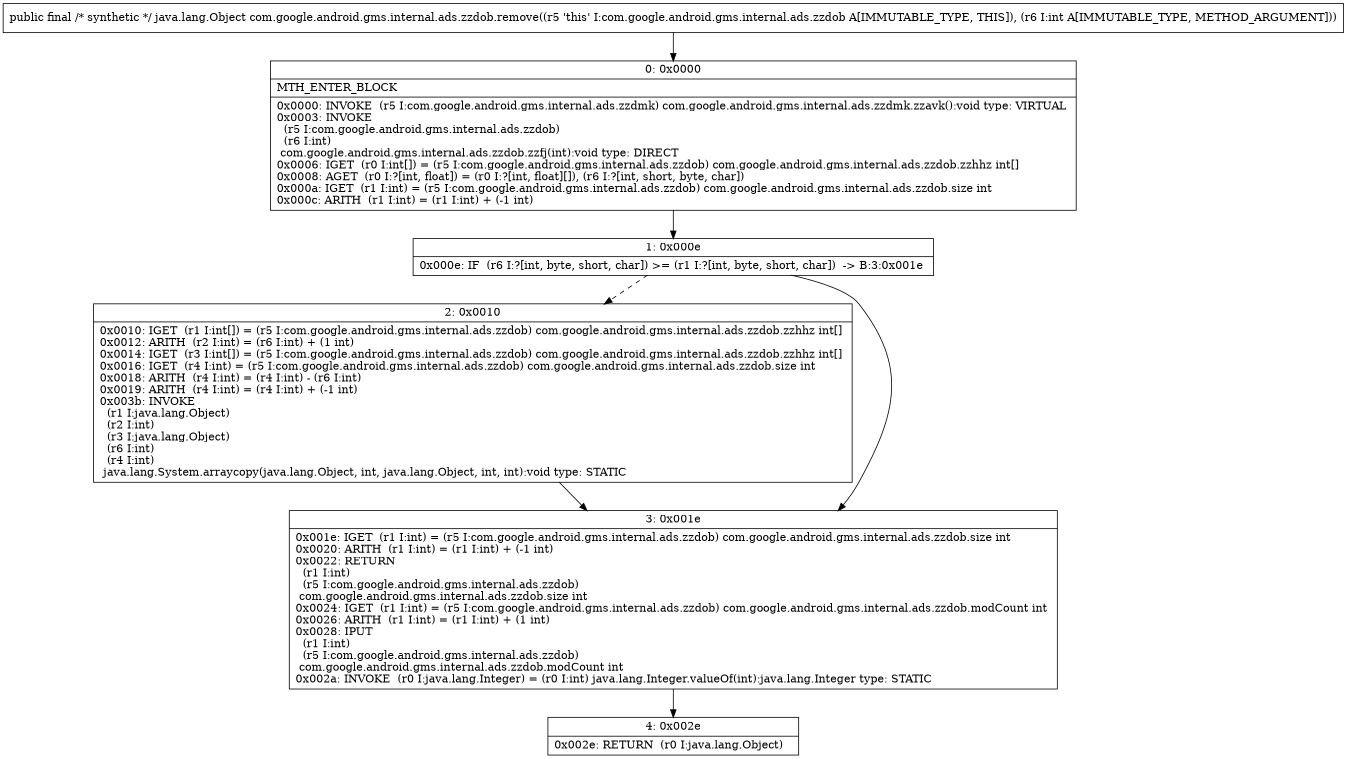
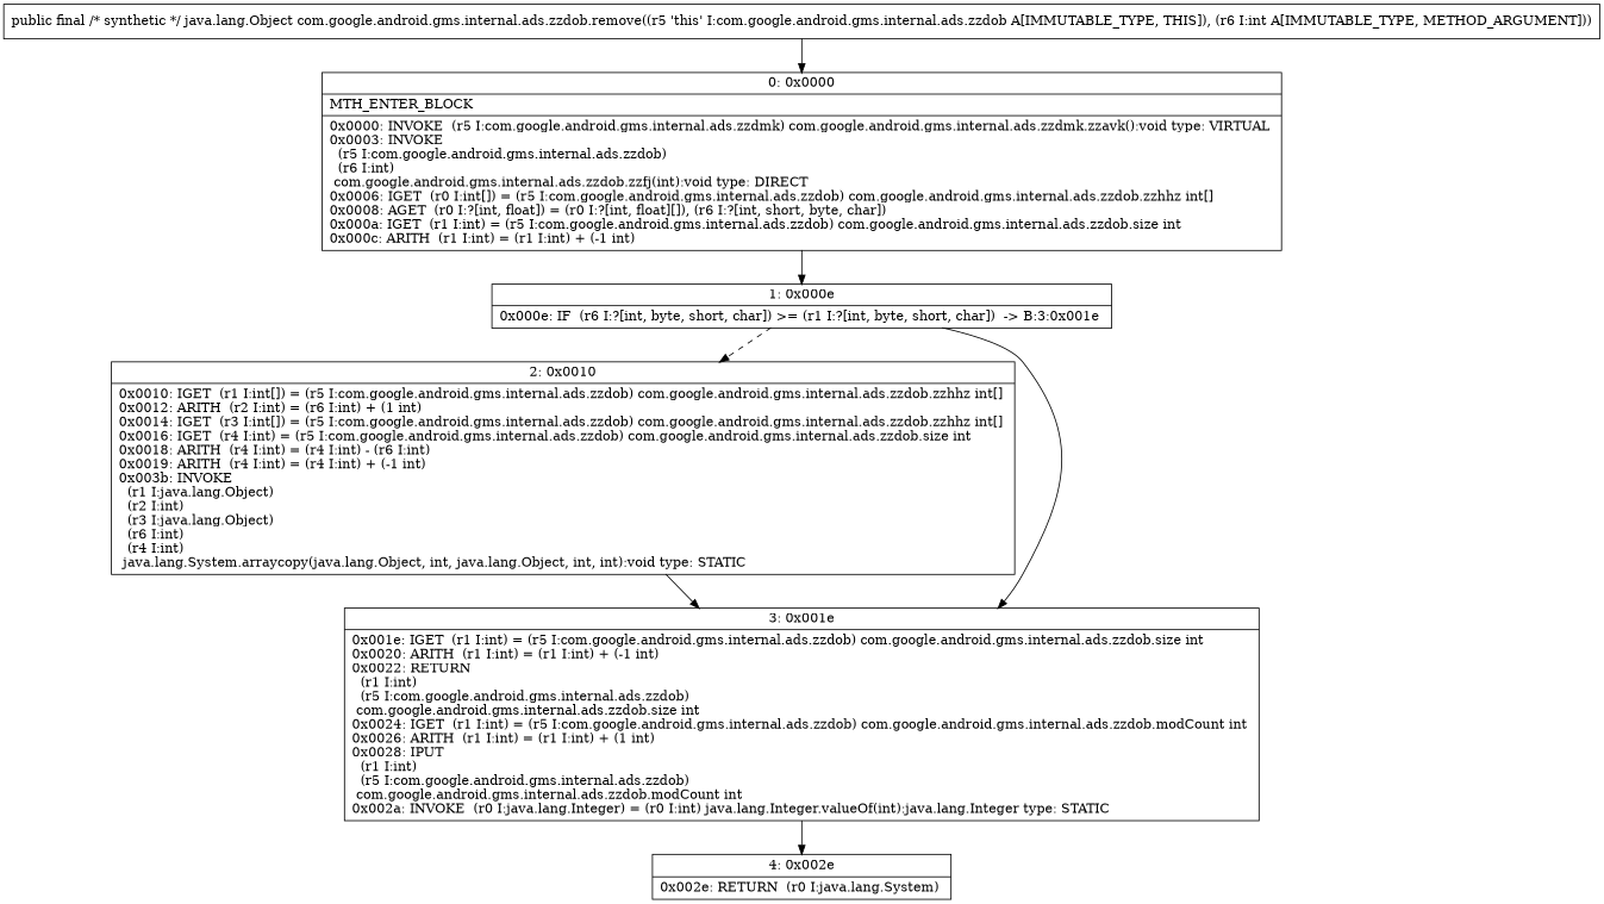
  digraph {
    node [shape=record]
    n1 [label="{0\:\ 0x0000|MTH_ENTER_BLOCK\l|0x0000: INVOKE  (r5 I:com.google.android.gms.internal.ads.zzdmk) com.google.android.gms.internal.ads.zzdmk.zzavk():void type: VIRTUAL \l0x0003: INVOKE  \l  (r5 I:com.google.android.gms.internal.ads.zzdob)\l  (r6 I:int)\l com.google.android.gms.internal.ads.zzdob.zzfj(int):void type: DIRECT \l0x0006: IGET  (r0 I:int[]) = (r5 I:com.google.android.gms.internal.ads.zzdob) com.google.android.gms.internal.ads.zzdob.zzhhz int[] \l0x0008: AGET  (r0 I:?[int, float]) = (r0 I:?[int, float][]), (r6 I:?[int, short, byte, char]) \l0x000a: IGET  (r1 I:int) = (r5 I:com.google.android.gms.internal.ads.zzdob) com.google.android.gms.internal.ads.zzdob.size int \l0x000c: ARITH  (r1 I:int) = (r1 I:int) + (\-1 int) \l}"]
    n2 [label="{1\:\ 0x000e|0x000e: IF  (r6 I:?[int, byte, short, char]) \>= (r1 I:?[int, byte, short, char])  \-\> B:3:0x001e \l}"]
    n3 [label="{2\:\ 0x0010|0x0010: IGET  (r1 I:int[]) = (r5 I:com.google.android.gms.internal.ads.zzdob) com.google.android.gms.internal.ads.zzdob.zzhhz int[] \l0x0012: ARITH  (r2 I:int) = (r6 I:int) + (1 int) \l0x0014: IGET  (r3 I:int[]) = (r5 I:com.google.android.gms.internal.ads.zzdob) com.google.android.gms.internal.ads.zzdob.zzhhz int[] \l0x0016: IGET  (r4 I:int) = (r5 I:com.google.android.gms.internal.ads.zzdob) com.google.android.gms.internal.ads.zzdob.size int \l0x0018: ARITH  (r4 I:int) = (r4 I:int) \- (r6 I:int) \l0x0019: ARITH  (r4 I:int) = (r4 I:int) + (\-1 int) \l0x003b: INVOKE  \l  (r1 I:java.lang.Object)\l  (r2 I:int)\l  (r3 I:java.lang.Object)\l  (r6 I:int)\l  (r4 I:int)\l java.lang.System.arraycopy(java.lang.Object, int, java.lang.Object, int, int):void type: STATIC \l}"]
    n4 [label="{3\:\ 0x001e|0x001e: IGET  (r1 I:int) = (r5 I:com.google.android.gms.internal.ads.zzdob) com.google.android.gms.internal.ads.zzdob.size int \l0x0020: ARITH  (r1 I:int) = (r1 I:int) + (\-1 int) \l0x0022: RETURN  \l  (r1 I:int)\l  (r5 I:com.google.android.gms.internal.ads.zzdob)\l com.google.android.gms.internal.ads.zzdob.size int \l0x0024: IGET  (r1 I:int) = (r5 I:com.google.android.gms.internal.ads.zzdob) com.google.android.gms.internal.ads.zzdob.modCount int \l0x0026: ARITH  (r1 I:int) = (r1 I:int) + (1 int) \l0x0028: IPUT  \l  (r1 I:int)\l  (r5 I:com.google.android.gms.internal.ads.zzdob)\l com.google.android.gms.internal.ads.zzdob.modCount int \l0x002a: INVOKE  (r0 I:java.lang.Integer) = (r0 I:int) java.lang.Integer.valueOf(int):java.lang.Integer type: STATIC \l}"]
-   n5 [label="{4\:\ 0x002e|0x002e: RETURN  (r0 I:java.lang.Object) \l}"]
+   n5 [label="{4\:\ 0x002e|0x002e: RETURN  (r0 I:java.lang.System) \l}"]
    n6 [label="{public final \/* synthetic *\/ java.lang.Object com.google.android.gms.internal.ads.zzdob.remove((r5 'this' I:com.google.android.gms.internal.ads.zzdob A[IMMUTABLE_TYPE, THIS]), (r6 I:int A[IMMUTABLE_TYPE, METHOD_ARGUMENT])) }"]
    n1 -> n2
    n2 -> n3 [style=dashed]
    n2 -> n4
    n3 -> n4
    n4 -> n5
    n6 -> n1
  }
